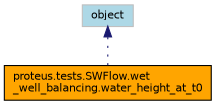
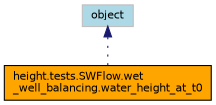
  digraph {
    node [fontname=Helvetica fontsize=10 shape=record style=filled]
-   n1 [color=black fillcolor=orange fontcolor=black height=0.2 label="proteus.tests.SWFlow.wet\l_well_balancing.water_height_at_t0" width=0.4]
+   n1 [color=black fillcolor=orange fontcolor=black height=0.2 label="height.tests.SWFlow.wet\l_well_balancing.water_height_at_t0" width=0.4]
    n2 [color=grey75 fillcolor=lightblue height=0.2 label=object width=0.4]
    n2 -> n1 [color=midnightblue dir=back fontname=Helvetica fontsize=10 labelfontname=Helvetica labelfontsize=10 style=dotted]
  }
